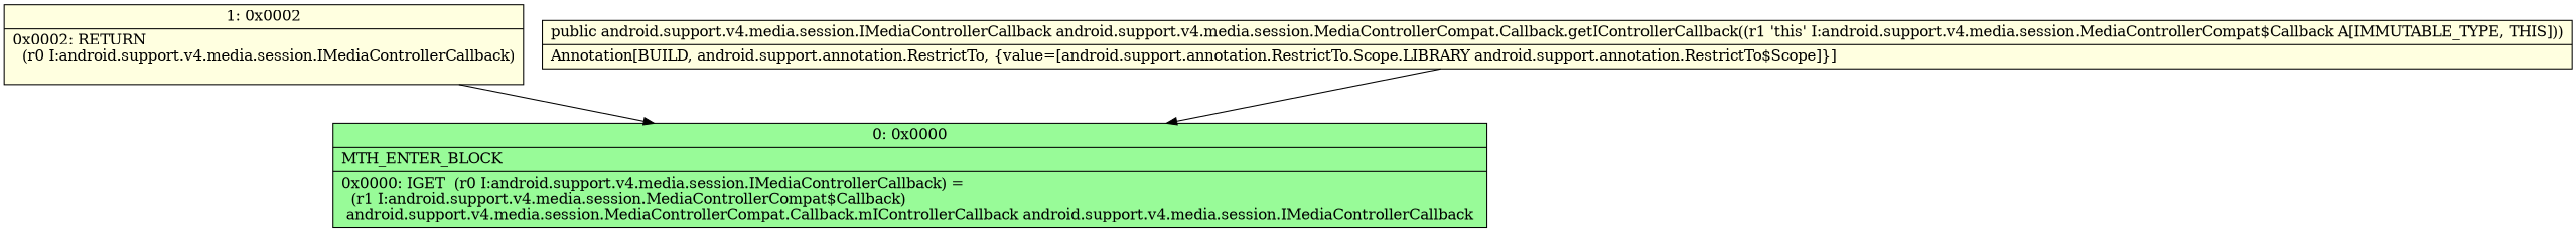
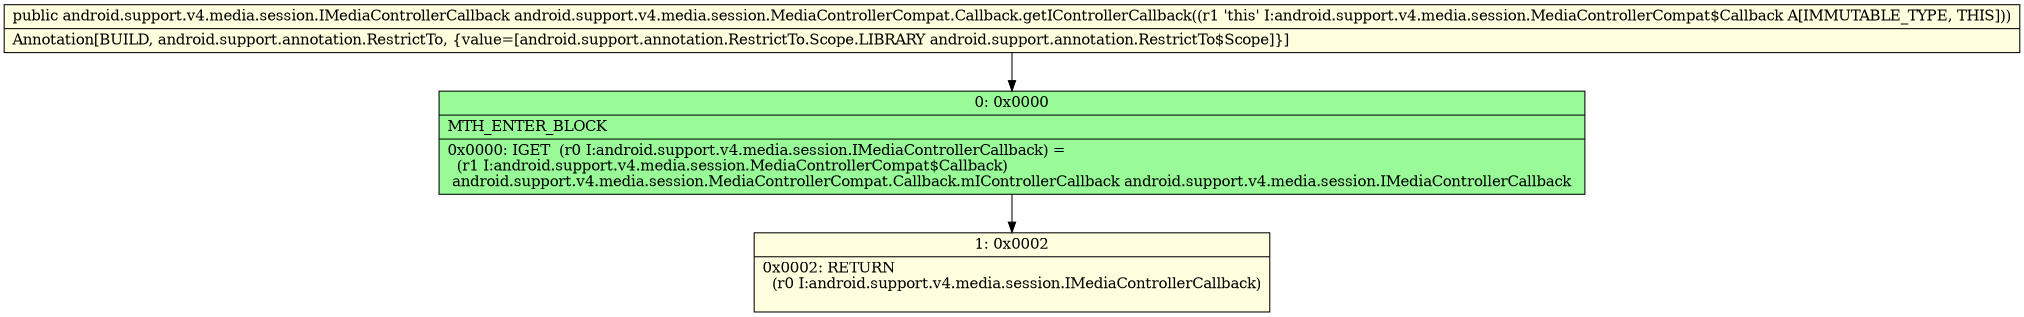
  digraph {
    node [shape=record style=filled fillcolor=lightyellow]
    n1 [label="{0\:\ 0x0000|MTH_ENTER_BLOCK\l|0x0000: IGET  (r0 I:android.support.v4.media.session.IMediaControllerCallback) = \l  (r1 I:android.support.v4.media.session.MediaControllerCompat$Callback)\l android.support.v4.media.session.MediaControllerCompat.Callback.mIControllerCallback android.support.v4.media.session.IMediaControllerCallback \l}" fillcolor=palegreen]
    n2 [label="{1\:\ 0x0002|0x0002: RETURN  \l  (r0 I:android.support.v4.media.session.IMediaControllerCallback)\l \l}"]
    n3 [label="{public android.support.v4.media.session.IMediaControllerCallback android.support.v4.media.session.MediaControllerCompat.Callback.getIControllerCallback((r1 'this' I:android.support.v4.media.session.MediaControllerCompat$Callback A[IMMUTABLE_TYPE, THIS]))  | Annotation[BUILD, android.support.annotation.RestrictTo, \{value=[android.support.annotation.RestrictTo.Scope.LIBRARY android.support.annotation.RestrictTo$Scope]\}]\l}"]
-   n2 -> n1
+   n1 -> n2
    n3 -> n1
  }
